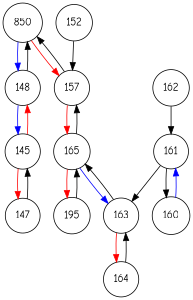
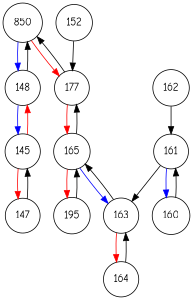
  digraph {
    fontname="Comic Neue"
    node [fontname="Comic Neue" shape=circle]
    edge [arrowhead=normal arrowtail=none color=black fontname="Comic Neue"]
    n1 [label=850]
    n2 [label=148]
-   n3 [label=157]
+   n3 [label=177]
    n4 [label=145]
    n5 [label=165]
    n6 [label=147]
    n7 [label=152]
    n8 [label=163]
    n9 [label=195]
    n10 [label=164]
    n11 [label=161]
    n12 [label=160]
    n13 [label=162]
    n1 -> n2 [color=blue]
    n1 -> n3 [color=red]
    n2 -> n1
    n2 -> n4 [color=blue]
    n3 -> n1
    n3 -> n5 [color=red]
    n4 -> n2 [color=red]
    n4 -> n6 [color=red]
    n5 -> n3
    n5 -> n8 [color=blue]
    n5 -> n9 [color=red]
    n6 -> n4
    n7 -> n3
    n8 -> n5
    n8 -> n10 [color=red]
    n9 -> n5
    n10 -> n8
    n11 -> n8
-   n11 -> n12
-   n12 -> n11 [color=blue]
+   n11 -> n12 [color=blue]
+   n12 -> n11
    n13 -> n11
  }
